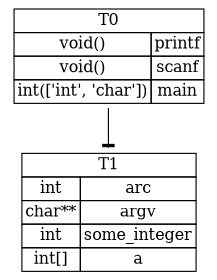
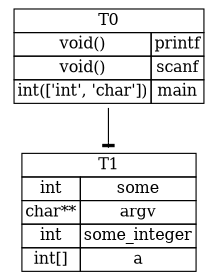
  digraph {
    node [shape=plaintext]
    n1 [label=< <table border='0' cellborder='1' cellspacing='0' >	<tr><td colspan="2"> T0 </td></tr> 	<tr>	<td>void()</td> 	<td>printf</td> 	</tr> 	<tr>	<td>void()</td> 	<td>scanf</td> 	</tr> 	<tr>	<td>int(['int', 'char'])</td> 	<td>main</td> 	</tr> 	</table>  >]
-   n2 [label=< <table border='0' cellborder='1' cellspacing='0' >	<tr><td colspan="2"> T1 </td></tr> 	<tr>	<td>int</td> 	<td>arc</td> 	</tr> 	<tr>	<td>char**</td> 	<td>argv</td> 	</tr> 	<tr>	<td>int</td> 	<td>some_integer</td> 	</tr> 	<tr>	<td>int[]</td> 	<td>a</td> 	</tr> 	</table>  >]
+   n2 [label=< <table border='0' cellborder='1' cellspacing='0' >	<tr><td colspan="2"> T1 </td></tr> 	<tr>	<td>int</td> 	<td>some</td> 	</tr> 	<tr>	<td>char**</td> 	<td>argv</td> 	</tr> 	<tr>	<td>int</td> 	<td>some_integer</td> 	</tr> 	<tr>	<td>int[]</td> 	<td>a</td> 	</tr> 	</table>  >]
    n1 -> n2 [arrowhead=tee]
  }
